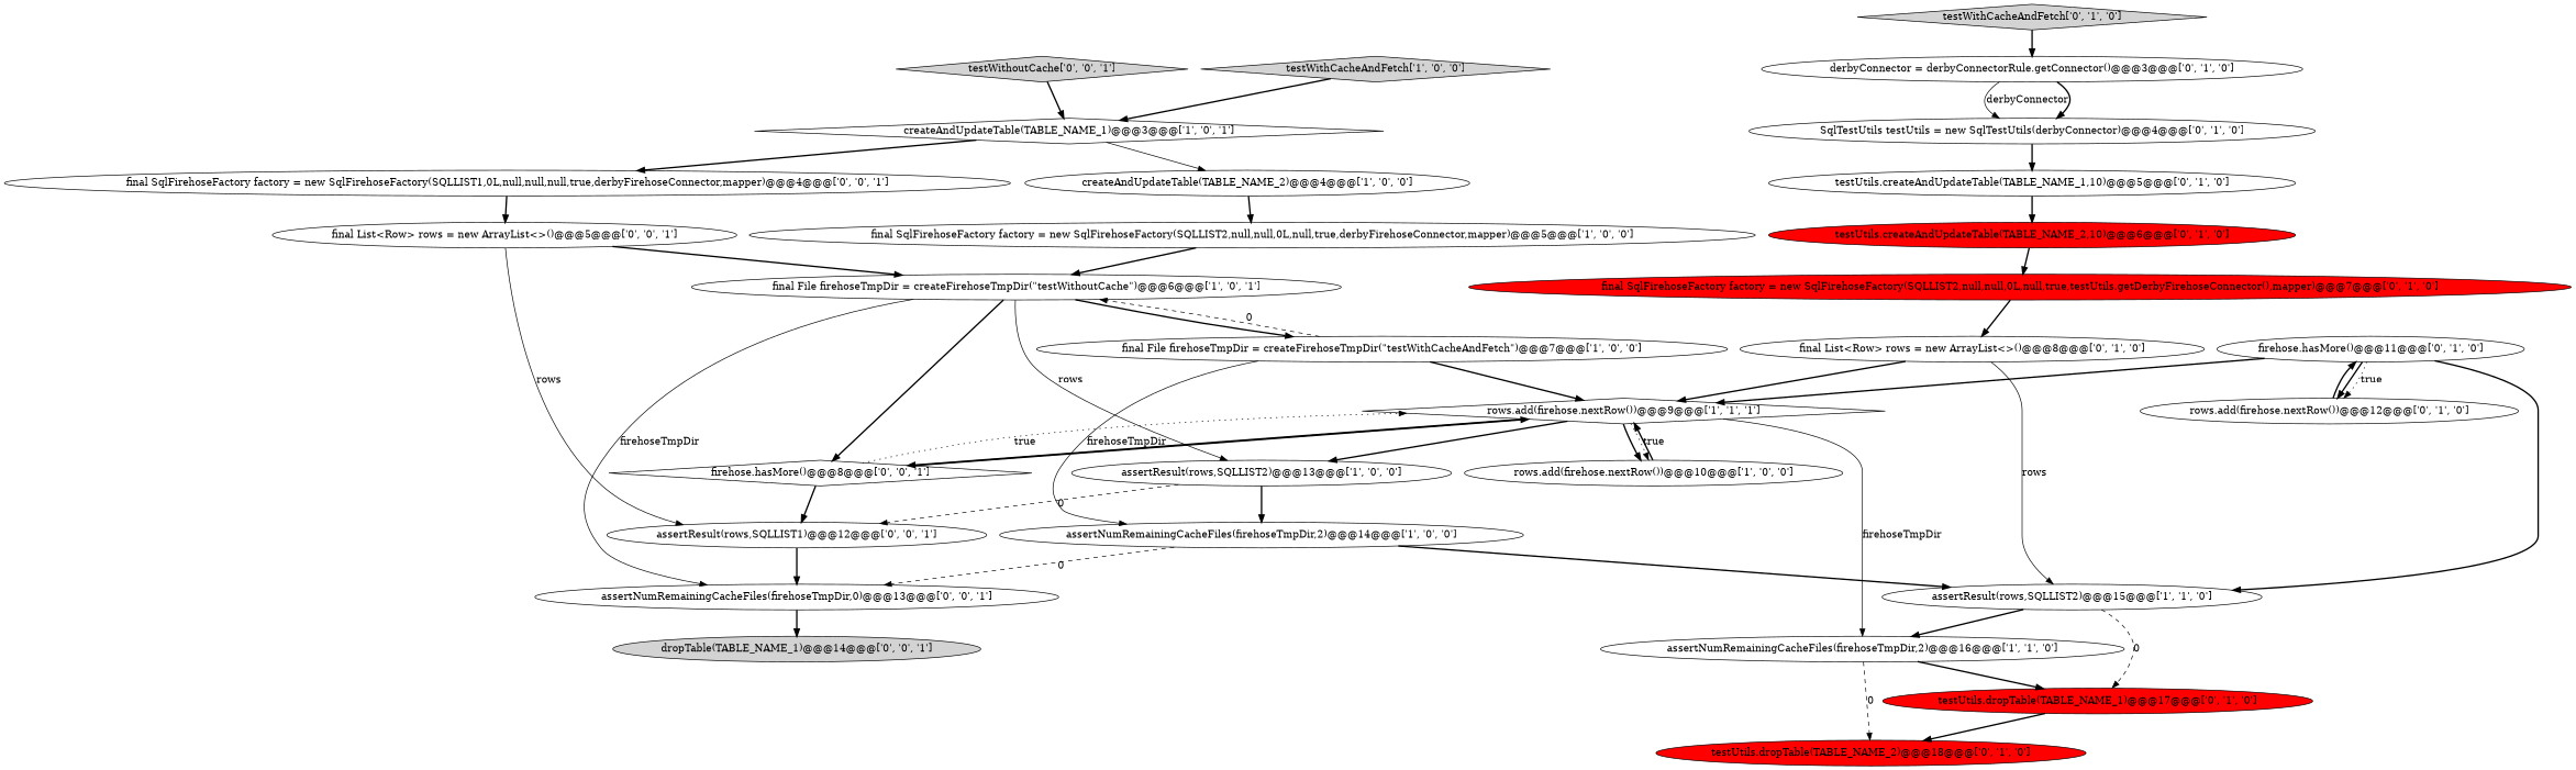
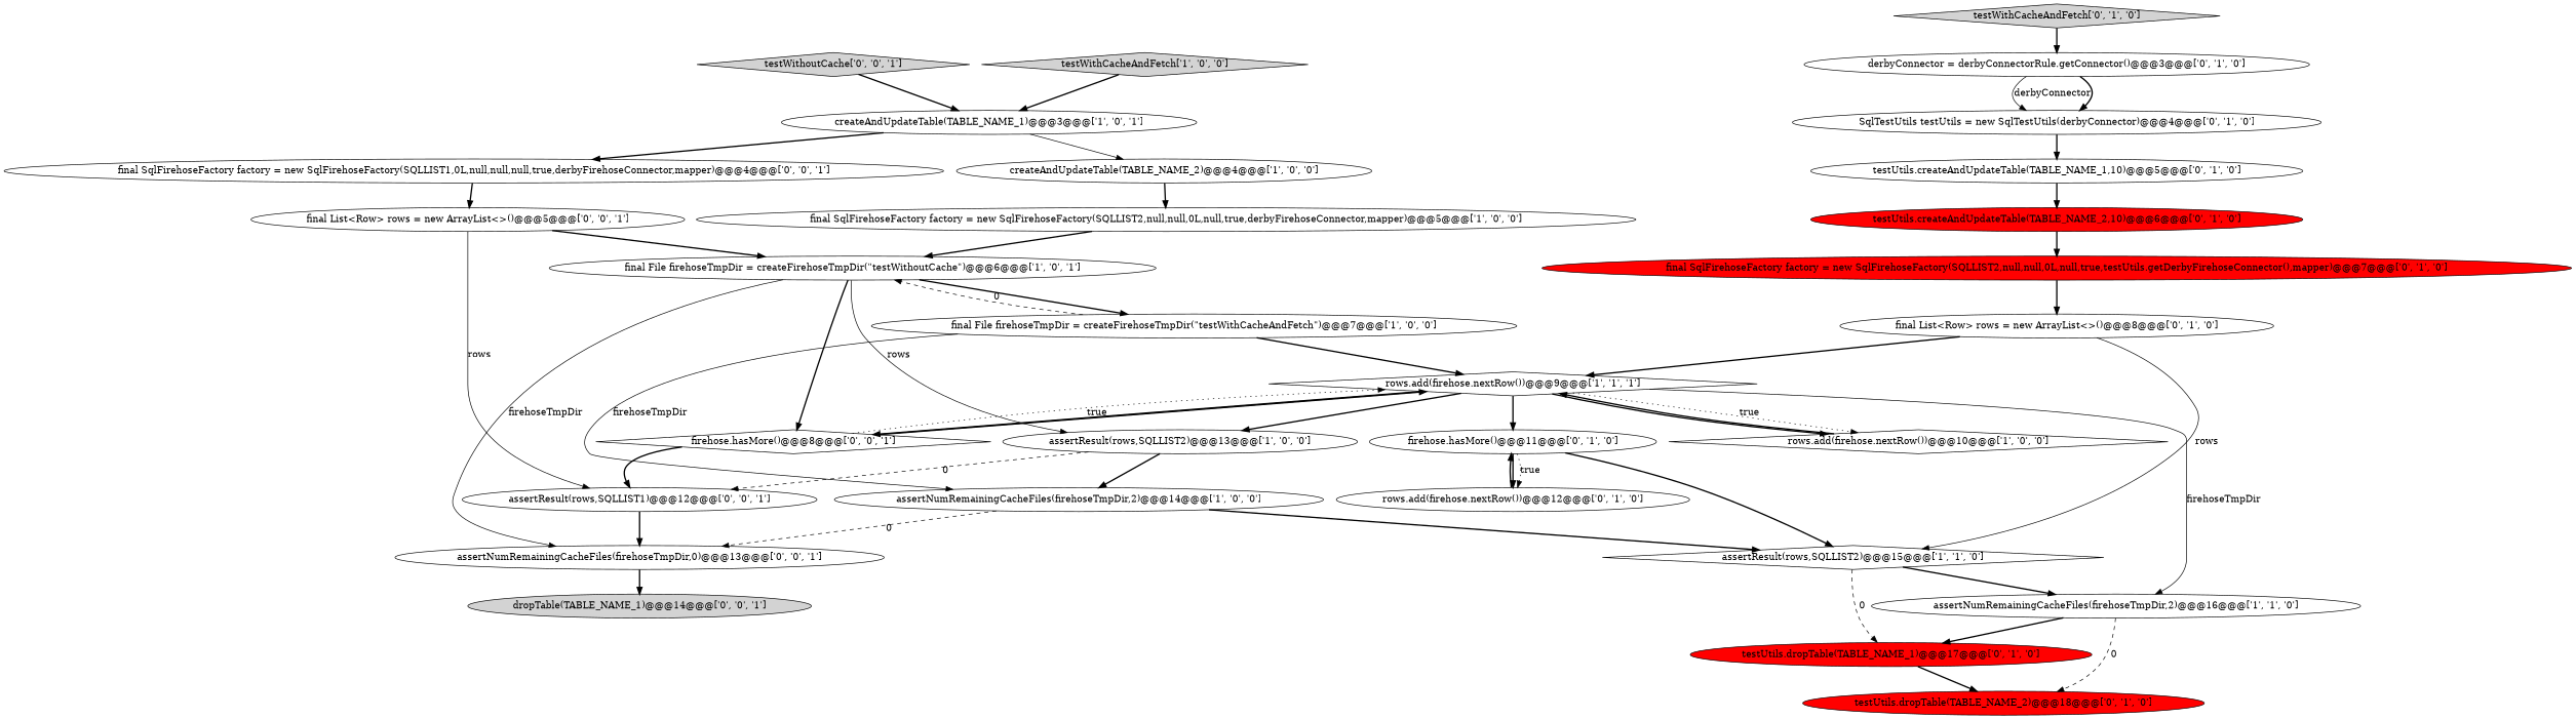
  digraph {
    node [fillcolor=white shape=ellipse style=filled]
    edge [style=bold]
-   n1 [label="createAndUpdateTable(TABLE_NAME_1)@@@3@@@['1', '0', '1']" shape=diamond]
+   n1 [label="createAndUpdateTable(TABLE_NAME_1)@@@3@@@['1', '0', '1']"]
    n2 [label="createAndUpdateTable(TABLE_NAME_2)@@@4@@@['1', '0', '0']"]
    n3 [label="final SqlFirehoseFactory factory = new SqlFirehoseFactory(SQLLIST1,0L,null,null,null,true,derbyFirehoseConnector,mapper)@@@4@@@['0', '0', '1']"]
    n4 [label="final SqlFirehoseFactory factory = new SqlFirehoseFactory(SQLLIST2,null,null,0L,null,true,derbyFirehoseConnector,mapper)@@@5@@@['1', '0', '0']"]
    n5 [label="final List<Row> rows = new ArrayList<>()@@@5@@@['0', '0', '1']"]
    n6 [fillcolor=red label="final SqlFirehoseFactory factory = new SqlFirehoseFactory(SQLLIST2,null,null,0L,null,true,testUtils.getDerbyFirehoseConnector(),mapper)@@@7@@@['0', '1', '0']"]
    n7 [label="final List<Row> rows = new ArrayList<>()@@@8@@@['0', '1', '0']"]
    n8 [label="rows.add(firehose.nextRow())@@@9@@@['1', '1', '1']" shape=diamond]
-   n9 [label="assertResult(rows,SQLLIST2)@@@15@@@['1', '1', '0']"]
+   n9 [label="assertResult(rows,SQLLIST2)@@@15@@@['1', '1', '0']" shape=diamond]
    n10 [label="derbyConnector = derbyConnectorRule.getConnector()@@@3@@@['0', '1', '0']"]
    n11 [label="SqlTestUtils testUtils = new SqlTestUtils(derbyConnector)@@@4@@@['0', '1', '0']"]
    n12 [label="testUtils.createAndUpdateTable(TABLE_NAME_1,10)@@@5@@@['0', '1', '0']"]
    n13 [label="final File firehoseTmpDir = createFirehoseTmpDir(\"testWithoutCache\")@@@6@@@['1', '0', '1']"]
    n14 [label="assertNumRemainingCacheFiles(firehoseTmpDir,0)@@@13@@@['0', '0', '1']"]
    n15 [label="final File firehoseTmpDir = createFirehoseTmpDir(\"testWithCacheAndFetch\")@@@7@@@['1', '0', '0']"]
    n16 [label="assertResult(rows,SQLLIST2)@@@13@@@['1', '0', '0']"]
    n17 [label="firehose.hasMore()@@@8@@@['0', '0', '1']" shape=diamond]
    n18 [fillcolor=lightgray label="dropTable(TABLE_NAME_1)@@@14@@@['0', '0', '1']"]
    n19 [label="assertNumRemainingCacheFiles(firehoseTmpDir,2)@@@14@@@['1', '0', '0']"]
    n20 [label="assertResult(rows,SQLLIST1)@@@12@@@['0', '0', '1']"]
    n21 [fillcolor=red label="testUtils.createAndUpdateTable(TABLE_NAME_2,10)@@@6@@@['0', '1', '0']"]
    n22 [fillcolor=lightgray label="testWithCacheAndFetch['0', '1', '0']" shape=diamond]
    n23 [fillcolor=lightgray label="testWithoutCache['0', '0', '1']" shape=diamond]
    n24 [label="assertNumRemainingCacheFiles(firehoseTmpDir,2)@@@16@@@['1', '1', '0']"]
-   n25 [label="rows.add(firehose.nextRow())@@@10@@@['1', '0', '0']"]
+   n25 [label="rows.add(firehose.nextRow())@@@10@@@['1', '0', '0']" shape=diamond]
    n26 [label="firehose.hasMore()@@@11@@@['0', '1', '0']"]
    n27 [fillcolor=red label="testUtils.dropTable(TABLE_NAME_1)@@@17@@@['0', '1', '0']"]
    n28 [fillcolor=red label="testUtils.dropTable(TABLE_NAME_2)@@@18@@@['0', '1', '0']"]
    n29 [label="rows.add(firehose.nextRow())@@@12@@@['0', '1', '0']"]
    n30 [fillcolor=lightgray label="testWithCacheAndFetch['1', '0', '0']" shape=diamond]
    n1 -> n2 [style=solid]
    n1 -> n3
    n2 -> n4
    n3 -> n5
    n4 -> n13
    n5 -> n13
    n5 -> n20 [label=rows style=solid]
    n6 -> n7
    n7 -> n8
    n7 -> n9 [label=rows style=solid]
    n8 -> n16
    n8 -> n17
    n8 -> n24 [label=firehoseTmpDir style=solid]
    n8 -> n25 [label=true style=dotted]
    n8 -> n25
-   n26 -> n8
+   n8 -> n26
    n9 -> n24
    n9 -> n27 [label=0 style=dashed]
    n10 -> n11 [label=derbyConnector style=solid]
    n10 -> n11
    n11 -> n12
    n12 -> n21
    n13 -> n14 [label=firehoseTmpDir style=solid]
    n13 -> n15
    n13 -> n16 [label=rows style=solid]
    n13 -> n17
    n14 -> n18
    n15 -> n8
    n15 -> n13 [label=0 style=dashed]
    n15 -> n19 [label=firehoseTmpDir style=solid]
    n16 -> n19
    n16 -> n20 [label=0 style=dashed]
    n17 -> n8
    n17 -> n8 [label=true style=dotted]
    n17 -> n20
    n19 -> n9
    n19 -> n14 [label=0 style=dashed]
    n20 -> n14
    n21 -> n6
    n22 -> n10
    n23 -> n1
    n24 -> n27
    n24 -> n28 [label=0 style=dashed]
    n25 -> n8
    n26 -> n9
    n26 -> n29
    n26 -> n29 [label=true style=dotted]
    n27 -> n28
    n29 -> n26
    n30 -> n1
  }
